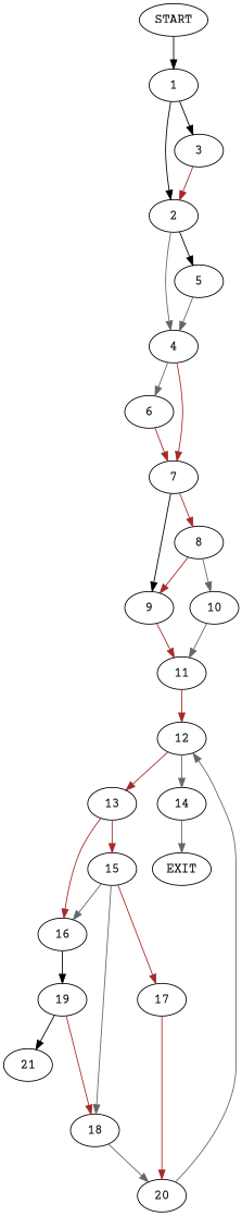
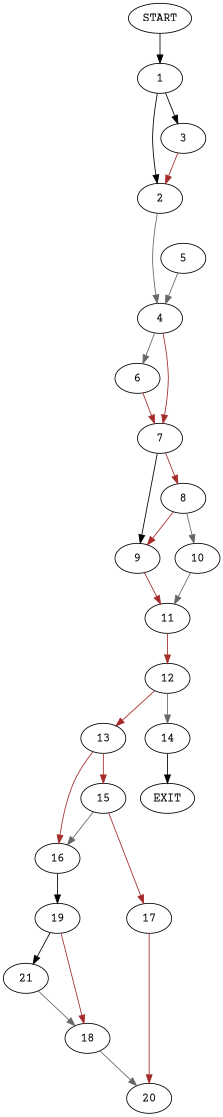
  digraph {
    fontname="Courier Prime"
    node [fontname="Courier Prime"]
    edge [color=brown fontname="Courier Prime"]
    n1 [label=START]
    1
    2
    3
    n5 [label=EXIT]
    4
    5
    6
    7
    8
    9
    10
    11
    12
    13
    14
    15
    16
    17
    19
    20
    18
    21
    n1 -> 1 [color=black]
    1 -> 2 [color=black]
    1 -> 3 [color=black]
    2 -> 4 [color=gray40]
-   2 -> 5 [color=black]
    3 -> 2
    4 -> 6 [color=gray40]
    4 -> 7
    5 -> 4 [color=gray40]
    6 -> 7
    7 -> 8
    7 -> 9 [color=black]
    8 -> 9
    8 -> 10 [color=gray40]
    9 -> 11
    10 -> 11 [color=gray40]
    11 -> 12
    12 -> 13
    12 -> 14 [color=gray40]
    13 -> 15
    13 -> 16
-   14 -> n5 [color=gray40]
+   14 -> n5 [color=black]
    15 -> 16 [color=gray40]
    15 -> 17
    16 -> 19 [color=black]
    17 -> 20
    19 -> 18
    19 -> 21 [color=black]
-   20 -> 12 [color=gray40]
    18 -> 20 [color=gray40]
-   15 -> 18 [color=gray40]
+   21 -> 18 [color=gray40]
  }
